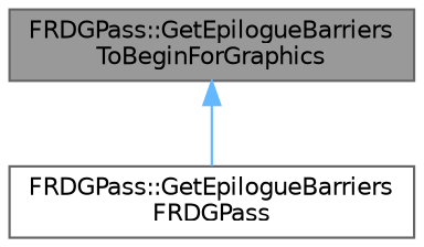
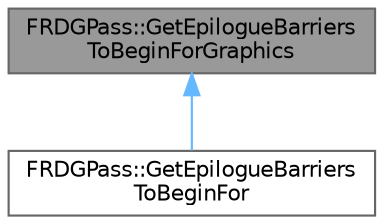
  digraph {
    rankdir=TB
    node [fontname=Helvetica fontsize=10 shape=box style=filled]
    n1 [color=gray40 fillcolor=grey60 fontcolor=black height=0.2 label="FRDGPass::GetEpilogueBarriers\lToBeginForGraphics" width=0.4]
-   n2 [color=grey40 fillcolor=white height=0.2 label="FRDGPass::GetEpilogueBarriers\lFRDGPass" width=0.4]
+   n2 [color=grey40 fillcolor=white height=0.2 label="FRDGPass::GetEpilogueBarriers\lToBeginFor" width=0.4]
    n1 -> n2 [color=steelblue1 dir=back fontname=Helvetica fontsize=10 labelfontname=Helvetica labelfontsize=10 style=solid]
  }
